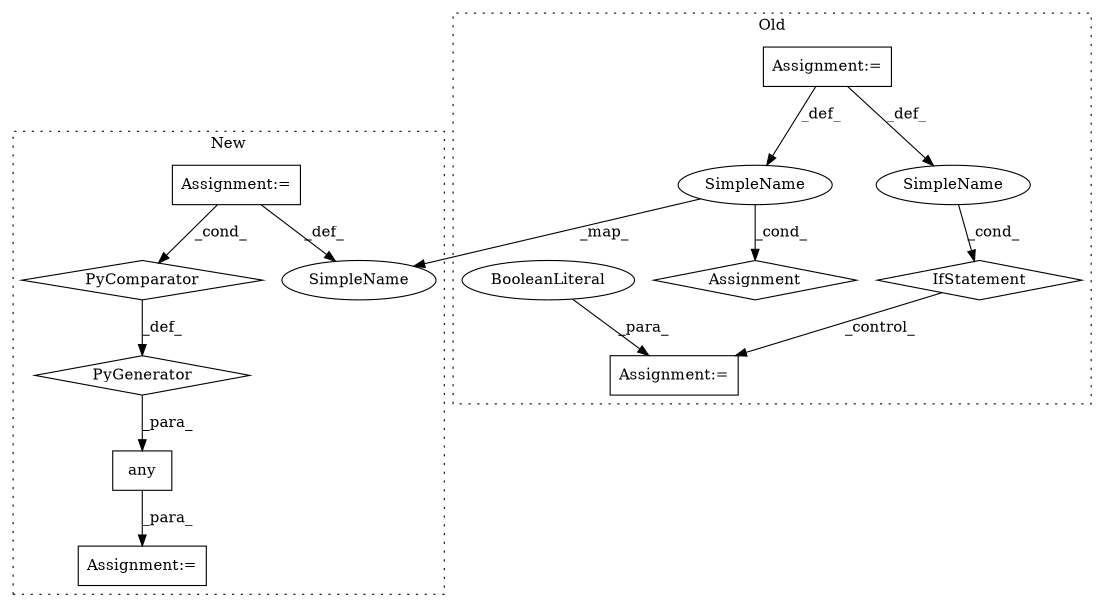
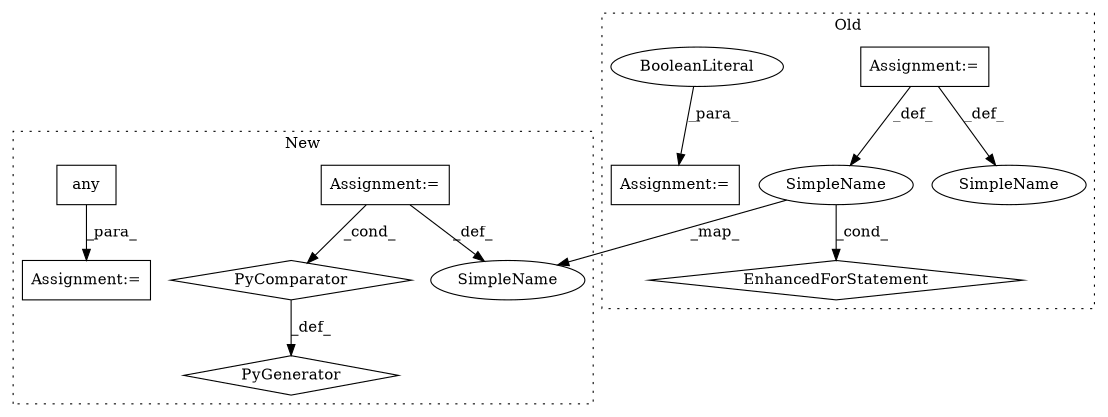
  digraph {
    node [a=7 l=1 s="18974,19057" shape=box]
-   n1 [a=70 l="57,2" label=Assignment shape=diamond]
+   n1 [a=70 l="57,2" label=EnhancedForStatement shape=diamond]
    n2 [l="57,2" label="Assignment:="]
-   n3 [a=25 l="4,2" label=IfStatement s="19069,19113" shape=diamond]
    n4 [a=42 label=SimpleName s=19035 shape=ellipse]
    n5 [label="Assignment:=" s=19145]
    n6 [a=42 label=SimpleName shape=ellipse l="" s=""]
    n7 [a=9 l=4 label=BooleanLiteral s=19146 shape=ellipse]
    n8 [a=32 l="15,-3" label=any s="19473,19639"]
    n9 [l=34 label="Assignment:=" s=19599]
    n10 [a=113 l=34 label=PyComparator s=19599 shape=diamond]
    n11 [a=107 l=151 label=PyGenerator s=19488 shape=diamond]
    n12 [a=42 label=SimpleName s=19602 shape=ellipse]
    n13 [label="Assignment:=" s=19472]
    subgraph cluster_1 {
      label=Old
      style=dotted
      n1
      n2
-     n3
      n4
      n5
      n6
      n7
    }
    subgraph cluster_2 {
      label=New
      style=dotted
      n8
      n9
      n10
      n11
      n12
      n13
    }
    n2 -> n4 [label=_def_]
    n2 -> n6 [label=_def_]
-   n3 -> n5 [label=_control_]
    n4 -> n1 [label=_cond_]
    n4 -> n12 [label=_map_]
-   n6 -> n3 [label=_cond_]
    n7 -> n5 [label=_para_]
    n8 -> n13 [label=_para_]
    n9 -> n10 [label=_cond_]
    n9 -> n12 [label=_def_]
    n10 -> n11 [label=_def_]
-   n11 -> n8 [label=_para_]
  }
